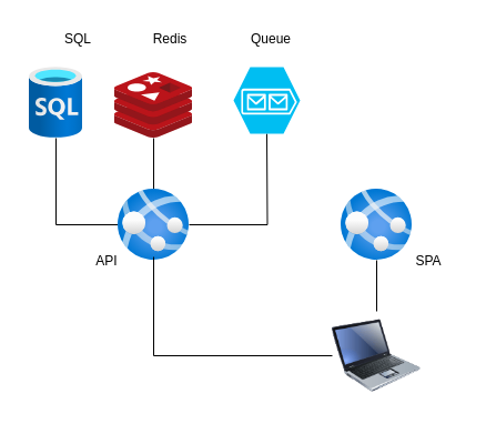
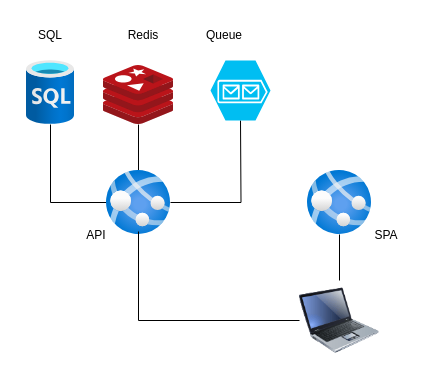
  <mxCell id="0" />
  <mxCell id="1" parent="0" />
  <mxCell id="2" style="edgeStyle=orthogonalEdgeStyle;rounded=0;orthogonalLoop=1;jettySize=auto;html=1;startArrow=none;startFill=0;endArrow=none;endFill=0;" edge="1" parent="1" source="5" target="6"><mxGeometry relative="1" as="geometry" /></mxCell>
  <mxCell id="3" style="edgeStyle=orthogonalEdgeStyle;rounded=0;orthogonalLoop=1;jettySize=auto;html=1;endArrow=none;endFill=0;" edge="1" parent="1" source="5" target="7"><mxGeometry relative="1" as="geometry" /></mxCell>
  <mxCell id="4" style="edgeStyle=orthogonalEdgeStyle;rounded=0;orthogonalLoop=1;jettySize=auto;html=1;startArrow=none;startFill=0;endArrow=none;endFill=0;" edge="1" parent="1" source="5"><mxGeometry relative="1" as="geometry"><mxPoint x="240" y="120" as="targetPoint" /></mxGeometry></mxCell>
  <mxCell id="5" value="" style="image;aspect=fixed;html=1;points=[];align=center;fontSize=12;image=img/lib/azure2/compute/App_Services.svg;" vertex="1" parent="1"><mxGeometry x="106" y="170" width="64" height="64" as="geometry" /></mxCell>
  <mxCell id="6" value="" style="image;aspect=fixed;html=1;points=[];align=center;fontSize=12;image=img/lib/azure2/databases/SQL_Database.svg;" vertex="1" parent="1"><mxGeometry x="26" y="60" width="48" height="64" as="geometry" /></mxCell>
  <mxCell id="7" value="" style="image;sketch=0;aspect=fixed;html=1;points=[];align=center;fontSize=12;image=img/lib/mscae/Cache_Redis_Product.svg;" vertex="1" parent="1"><mxGeometry x="102.88" y="65" width="70.24" height="59" as="geometry" /></mxCell>
  <mxCell id="8" value="" style="image;html=1;image=img/lib/clip_art/computers/Laptop_128x128.png" vertex="1" parent="1"><mxGeometry x="299" y="280" width="80" height="80" as="geometry" /></mxCell>
  <mxCell id="9" style="edgeStyle=orthogonalEdgeStyle;rounded=0;orthogonalLoop=1;jettySize=auto;html=1;endArrow=none;endFill=0;" edge="1" parent="1" source="10" target="8"><mxGeometry relative="1" as="geometry" /></mxCell>
  <mxCell id="10" value="" style="image;aspect=fixed;html=1;points=[];align=center;fontSize=12;image=img/lib/azure2/compute/App_Services.svg;" vertex="1" parent="1"><mxGeometry x="307" y="170" width="64" height="64" as="geometry" /></mxCell>
  <mxCell id="11" style="edgeStyle=orthogonalEdgeStyle;rounded=0;orthogonalLoop=1;jettySize=auto;html=1;entryX=0.5;entryY=0.953;entryDx=0;entryDy=0;entryPerimeter=0;endArrow=none;endFill=0;" edge="1" parent="1" source="8" target="5"><mxGeometry relative="1" as="geometry" /></mxCell>
  <mxCell id="12" value="API" style="text;html=1;align=center;verticalAlign=middle;whiteSpace=wrap;rounded=0;" vertex="1" parent="1"><mxGeometry x="66" y="220" width="60" height="30" as="geometry" /></mxCell>
  <mxCell id="13" value="SPA" style="text;html=1;align=center;verticalAlign=middle;whiteSpace=wrap;rounded=0;" vertex="1" parent="1"><mxGeometry x="356" y="220" width="60" height="30" as="geometry" /></mxCell>
- <mxCell id="14" value="SQL" style="text;html=1;align=center;verticalAlign=middle;whiteSpace=wrap;rounded=0;" vertex="1" parent="1"><mxGeometry x="40" y="20" width="60" height="30" as="geometry" /></mxCell>
- <mxCell id="15" value="Redis" style="text;html=1;align=center;verticalAlign=middle;whiteSpace=wrap;rounded=0;" vertex="1" parent="1"><mxGeometry x="123" y="20" width="60" height="30" as="geometry" /></mxCell>
- <mxCell id="16" value="Queue" style="text;html=1;align=center;verticalAlign=middle;whiteSpace=wrap;rounded=0;" vertex="1" parent="1"><mxGeometry x="214" y="20" width="60" height="30" as="geometry" /></mxCell>
+ <mxCell id="14" value="SQL" style="text;html=1;align=center;verticalAlign=middle;whiteSpace=wrap;rounded=0;" vertex="1" parent="1"><mxGeometry x="20" y="20" width="60" height="30" as="geometry" /></mxCell>
+ <mxCell id="15" value="Redis" style="text;html=1;align=center;verticalAlign=middle;whiteSpace=wrap;rounded=0;" vertex="1" parent="1"><mxGeometry x="113" y="20" width="60" height="30" as="geometry" /></mxCell>
+ <mxCell id="16" value="Queue" style="text;html=1;align=center;verticalAlign=middle;whiteSpace=wrap;rounded=0;" vertex="1" parent="1"><mxGeometry x="194" y="20" width="60" height="30" as="geometry" /></mxCell>
  <mxCell id="17" value="" style="verticalLabelPosition=bottom;html=1;verticalAlign=top;align=center;strokeColor=none;fillColor=#00BEF2;shape=mxgraph.azure.storage_queue;" vertex="1" parent="1"><mxGeometry x="210" y="60" width="60" height="60" as="geometry" /></mxCell>
